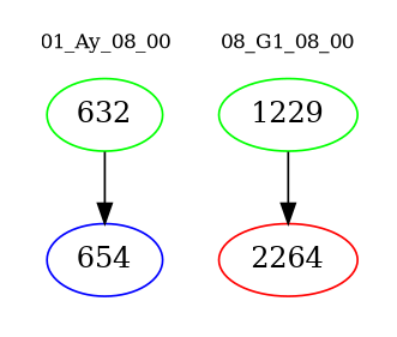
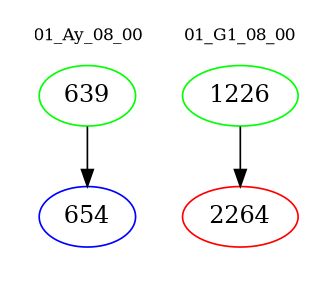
  digraph {
    node [color=green]
    edge [color=black]
-   n1 [label=632]
+   n1 [label=639]
    n2 [color=blue label=654]
-   n3 [label=1229]
+   n3 [label=1226]
    n4 [color=red label=2264]
    subgraph cluster_1 {
      color=white
      fontsize=10
      label="01_Ay_08_00"
      n1
      n2
    }
    subgraph cluster_2 {
      color=white
      fontsize=10
-     label="08_G1_08_00"
+     label="01_G1_08_00"
      n3
      n4
    }
    n1 -> n2
    n3 -> n4
  }
